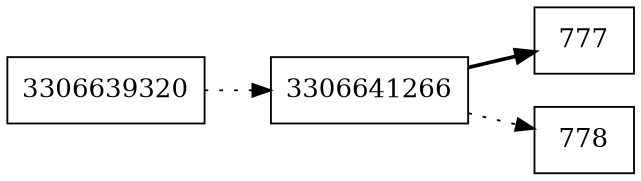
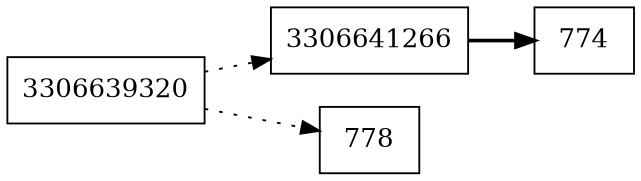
  strict digraph {
    rankdir=LR
    node [shape=box]
    edge [style=dotted]
    n1 [label=3306641266]
    3306639320
-   777
+   777 [label=774]
    778
    n1 -> 777 [style=bold]
-   n1 -> 778
+   3306639320 -> 778
    3306639320 -> n1
  }
